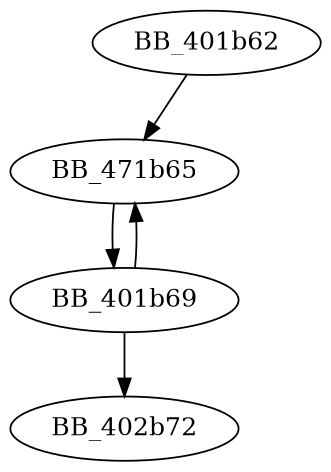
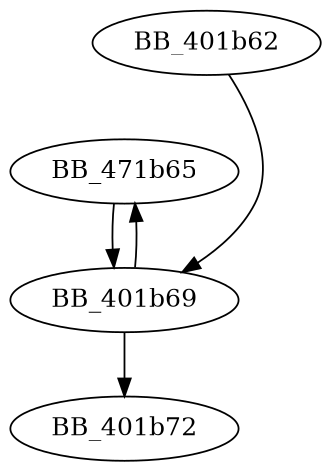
  digraph {
    fontname="DejaVu Serif"
    node [fontname="DejaVu Serif"]
    edge [fontname="DejaVu Serif"]
    n1 [label=BB_471b65]
    BB_401b62
    BB_401b69
-   BB_401b72 [label=BB_402b72]
+   BB_401b72
    n1 -> BB_401b69
-   BB_401b62 -> n1
+   BB_401b62 -> BB_401b69
    BB_401b69 -> n1
    BB_401b69 -> BB_401b72
  }
